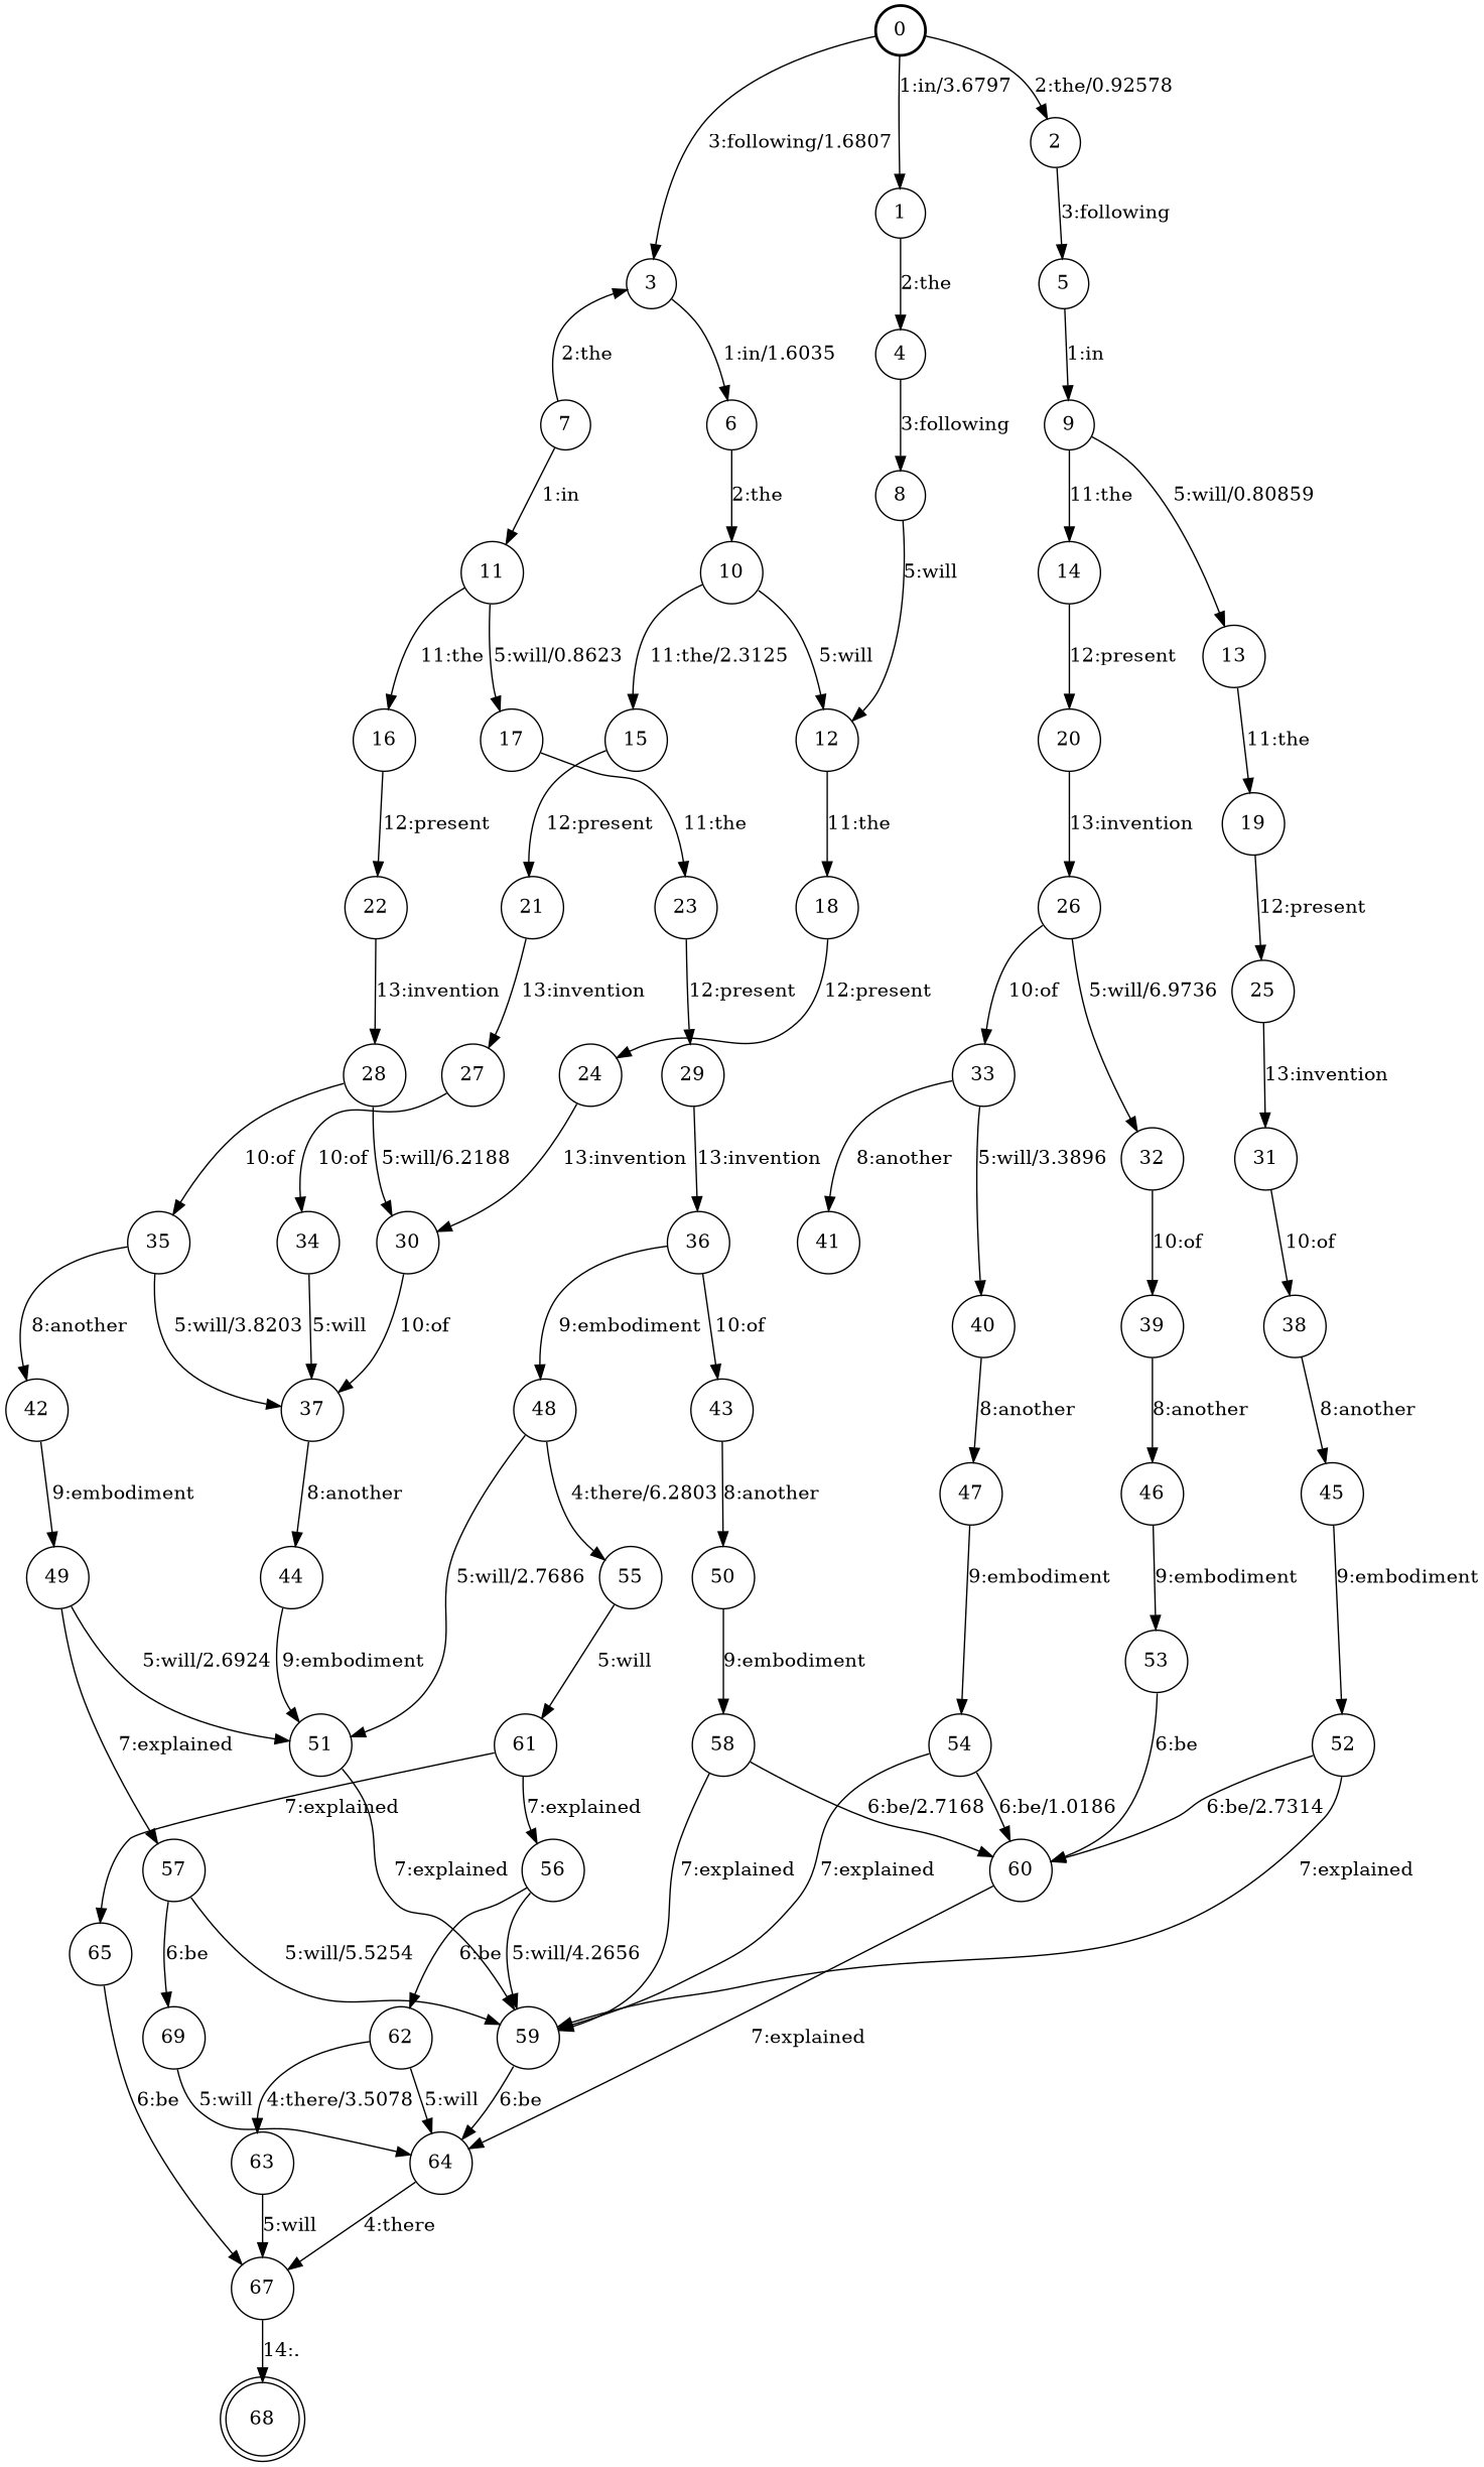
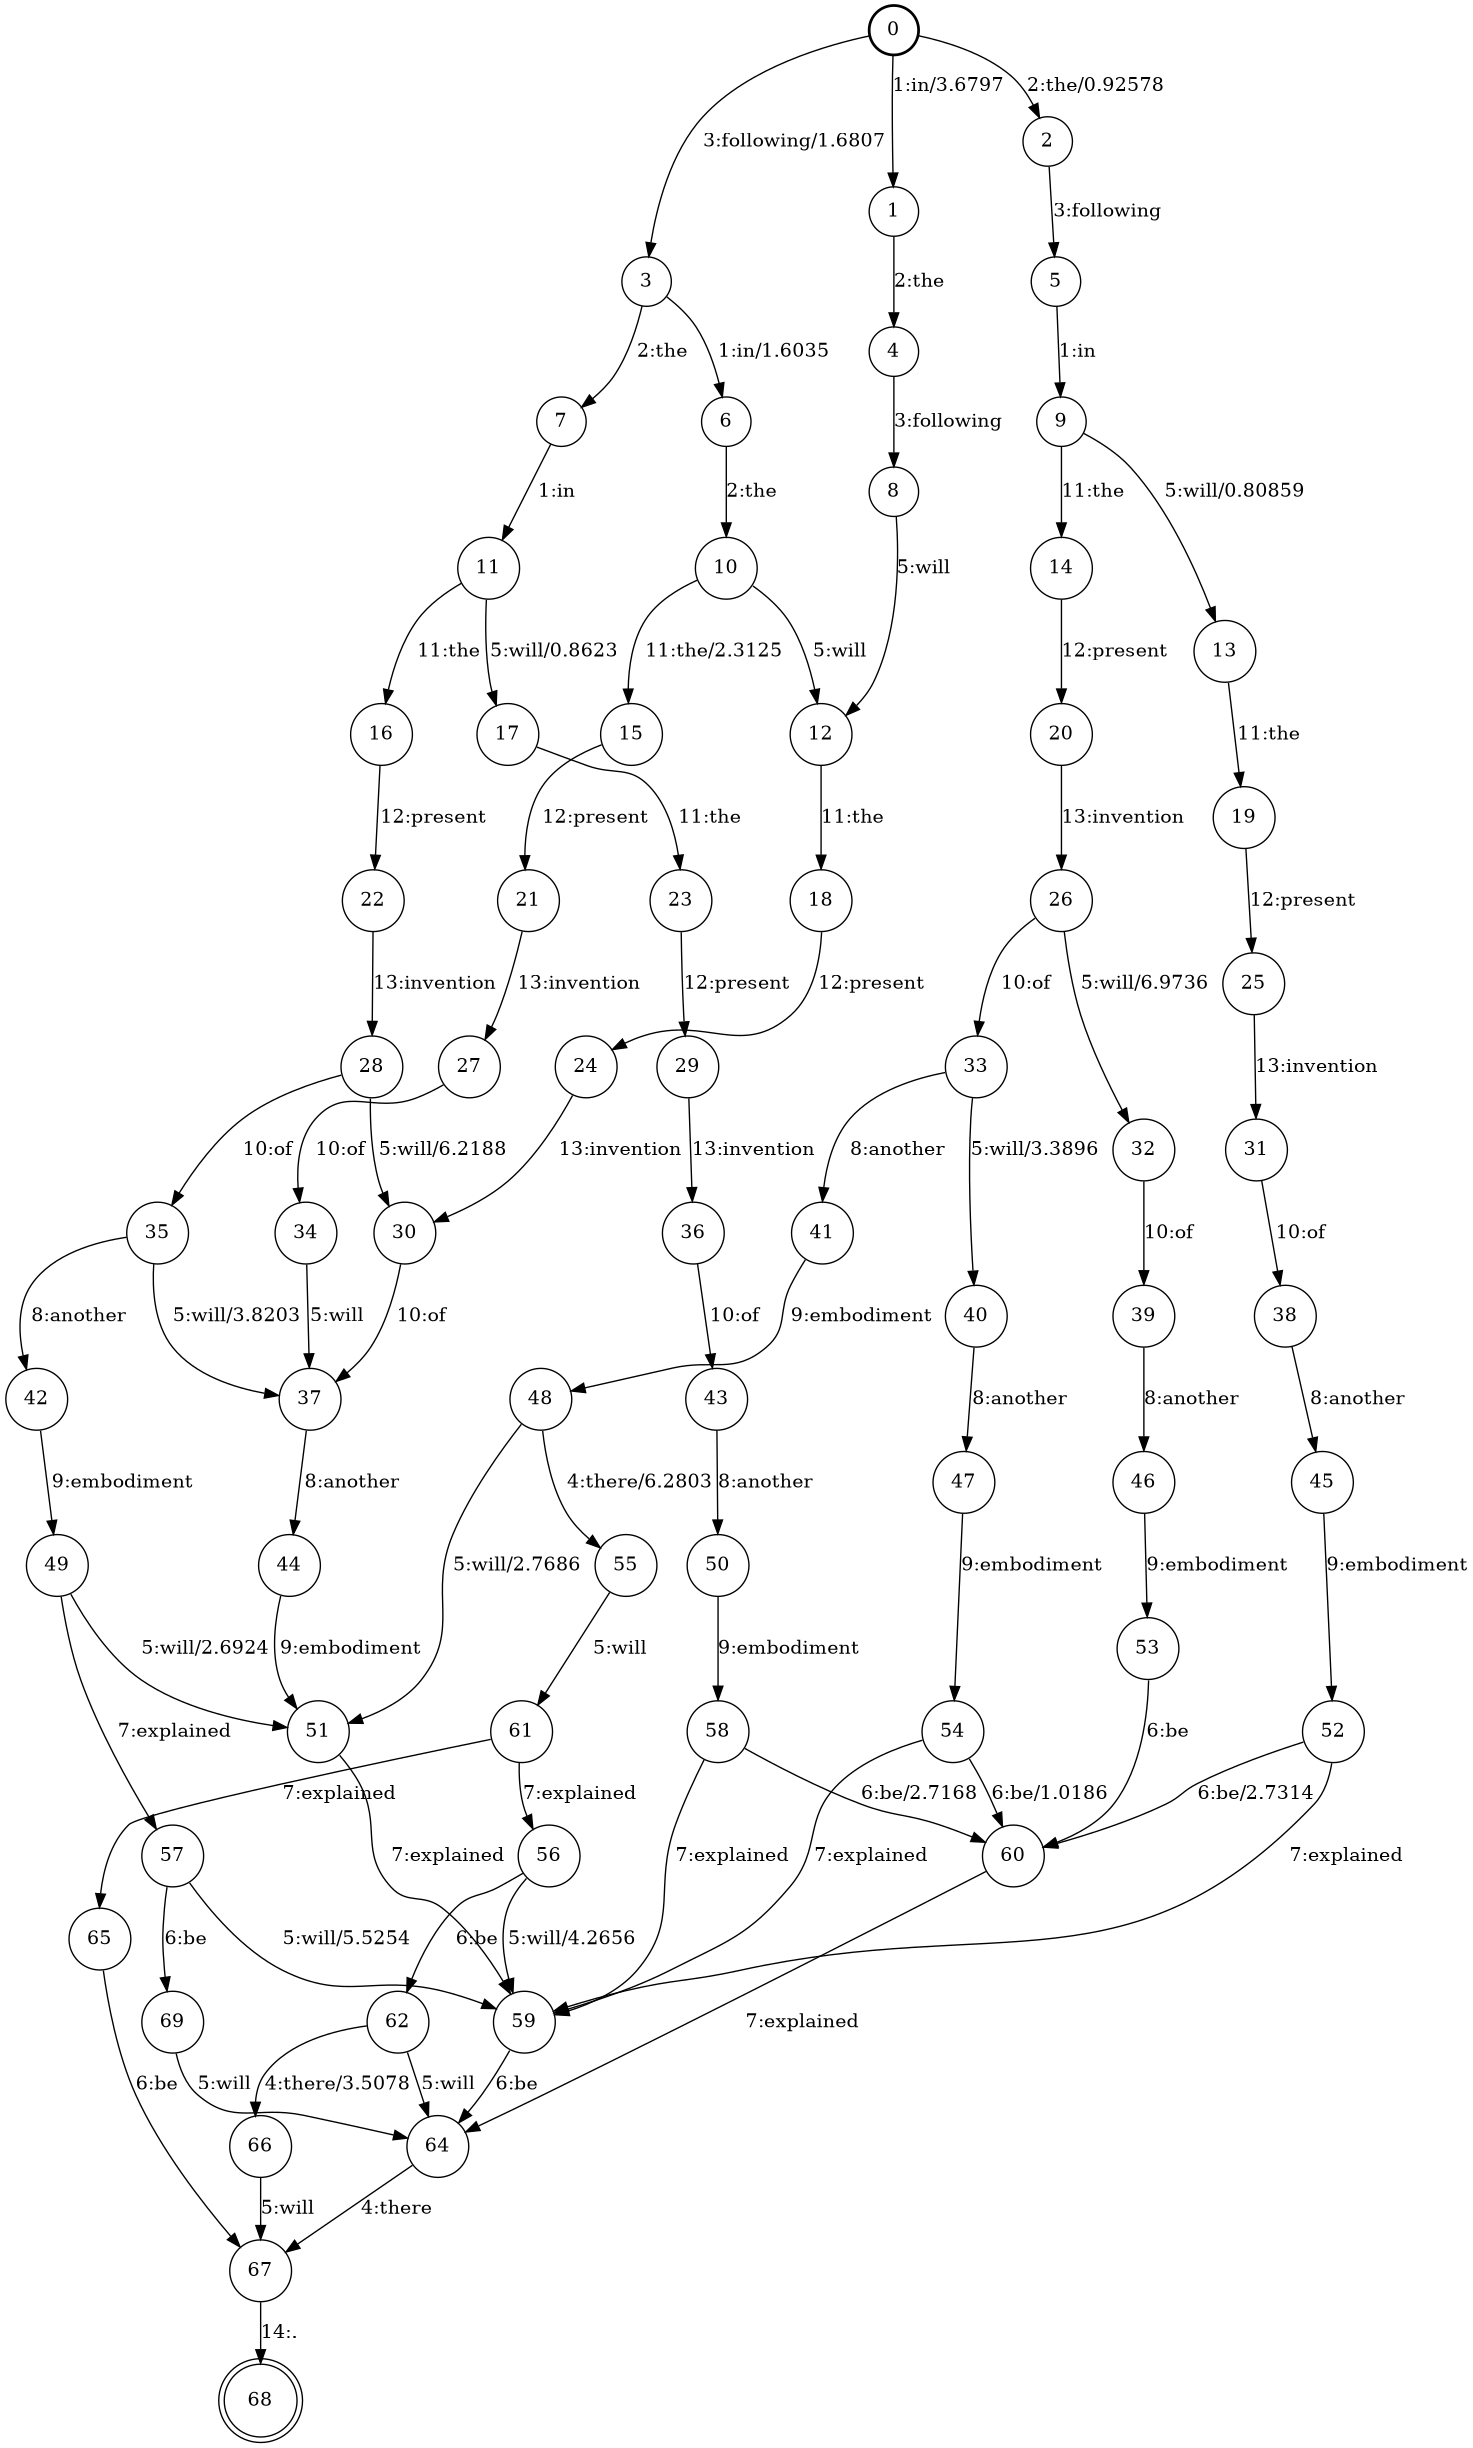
  digraph {
    nodesep=0.25
    rankdir=TB
    ranksep=0.4
    node [fontsize=14 shape=circle style=solid]
    edge [fontsize=14]
    n1 [label=0 style=bold]
    n2 [label=1]
    n3 [label=2]
    n4 [label=3]
    n5 [label=4]
    n6 [label=5]
    n7 [label=6]
    n8 [label=7]
    n9 [label=8]
    n10 [label=9]
    n11 [label=10]
    n12 [label=11]
    n13 [label=12]
    n14 [label=14]
    n15 [label=13]
    n16 [label=15]
    n17 [label=16]
    n18 [label=17]
    n19 [label=18]
    n20 [label=20]
    n21 [label=19]
    n22 [label=21]
    n23 [label=22]
    n24 [label=23]
    n25 [label=24]
    n26 [label=26]
    n27 [label=25]
    n28 [label=27]
    n29 [label=28]
    n30 [label=29]
    n31 [label=30]
    n32 [label=31]
    n33 [label=32]
    n34 [label=33]
    n35 [label=34]
    n36 [label=35]
    n37 [label=36]
    n38 [label=37]
    n39 [label=38]
    n40 [label=39]
    n41 [label=40]
    n42 [label=41]
    n43 [label=42]
    n44 [label=43]
    n45 [label=44]
    n46 [label=45]
    n47 [label=46]
    n48 [label=47]
    n49 [label=48]
    n50 [label=49]
    n51 [label=50]
    n52 [label=51]
    n53 [label=52]
    n54 [label=53]
    n55 [label=54]
    n56 [label=55]
    n57 [label=57]
    n58 [label=58]
    n59 [label=59]
    n60 [label=60]
    n61 [label=61]
    n62 [label=56]
    n63 [label=62]
    n64 [label=69]
    n65 [label=64]
    n66 [label=65]
-   n67 [label=63]
+   n67 [label=66]
    n68 [label=67]
    n69 [label=68 shape=doublecircle]
    n1 -> n2 [label="1:in/3.6797"]
    n1 -> n3 [label="2:the/0.92578"]
    n1 -> n4 [label="3:following/1.6807"]
    n2 -> n5 [label="2:the"]
    n3 -> n6 [label="3:following"]
    n4 -> n7 [label="1:in/1.6035"]
-   n8 -> n4 [label="2:the"]
+   n4 -> n8 [label="2:the"]
    n5 -> n9 [label="3:following"]
    n6 -> n10 [label="1:in"]
    n7 -> n11 [label="2:the"]
    n8 -> n12 [label="1:in"]
    n9 -> n13 [label="5:will"]
    n10 -> n14 [label="11:the"]
    n10 -> n15 [label="5:will/0.80859"]
    n11 -> n13 [label="5:will"]
    n11 -> n16 [label="11:the/2.3125"]
    n12 -> n17 [label="11:the"]
    n12 -> n18 [label="5:will/0.8623"]
    n13 -> n19 [label="11:the"]
    n14 -> n20 [label="12:present"]
    n15 -> n21 [label="11:the"]
    n16 -> n22 [label="12:present"]
    n17 -> n23 [label="12:present"]
    n18 -> n24 [label="11:the"]
    n19 -> n25 [label="12:present"]
    n20 -> n26 [label="13:invention"]
    n21 -> n27 [label="12:present"]
    n22 -> n28 [label="13:invention"]
    n23 -> n29 [label="13:invention"]
    n24 -> n30 [label="12:present"]
    n25 -> n31 [label="13:invention"]
    n26 -> n33 [label="5:will/6.9736"]
    n26 -> n34 [label="10:of"]
    n27 -> n32 [label="13:invention"]
    n28 -> n35 [label="10:of"]
    n29 -> n31 [label="5:will/6.2188"]
    n29 -> n36 [label="10:of"]
    n30 -> n37 [label="13:invention"]
    n31 -> n38 [label="10:of"]
    n32 -> n39 [label="10:of"]
    n33 -> n40 [label="10:of"]
    n34 -> n41 [label="5:will/3.3896"]
    n34 -> n42 [label="8:another"]
    n35 -> n38 [label="5:will"]
    n36 -> n38 [label="5:will/3.8203"]
    n36 -> n43 [label="8:another"]
    n37 -> n44 [label="10:of"]
    n38 -> n45 [label="8:another"]
    n39 -> n46 [label="8:another"]
    n40 -> n47 [label="8:another"]
    n41 -> n48 [label="8:another"]
-   n37 -> n49 [label="9:embodiment"]
+   n42 -> n49 [label="9:embodiment"]
    n43 -> n50 [label="9:embodiment"]
    n44 -> n51 [label="8:another"]
    n45 -> n52 [label="9:embodiment"]
    n46 -> n53 [label="9:embodiment"]
    n47 -> n54 [label="9:embodiment"]
    n48 -> n55 [label="9:embodiment"]
    n49 -> n52 [label="5:will/2.7686"]
    n49 -> n56 [label="4:there/6.2803"]
    n50 -> n52 [label="5:will/2.6924"]
    n50 -> n57 [label="7:explained"]
    n51 -> n58 [label="9:embodiment"]
    n52 -> n59 [label="7:explained"]
    n53 -> n59 [label="7:explained"]
    n53 -> n60 [label="6:be/2.7314"]
    n54 -> n60 [label="6:be"]
    n55 -> n59 [label="7:explained"]
    n55 -> n60 [label="6:be/1.0186"]
    n56 -> n61 [label="5:will"]
    n57 -> n59 [label="5:will/5.5254"]
    n57 -> n64 [label="6:be"]
    n58 -> n59 [label="7:explained"]
    n58 -> n60 [label="6:be/2.7168"]
    n59 -> n65 [label="6:be"]
    n60 -> n65 [label="7:explained"]
    n61 -> n62 [label="7:explained"]
    n61 -> n66 [label="7:explained"]
    n62 -> n59 [label="5:will/4.2656"]
    n62 -> n63 [label="6:be"]
    n63 -> n65 [label="5:will"]
    n63 -> n67 [label="4:there/3.5078"]
    n64 -> n65 [label="5:will"]
    n65 -> n68 [label="4:there"]
    n66 -> n68 [label="6:be"]
    n67 -> n68 [label="5:will"]
    n68 -> n69 [label="14:."]
  }
